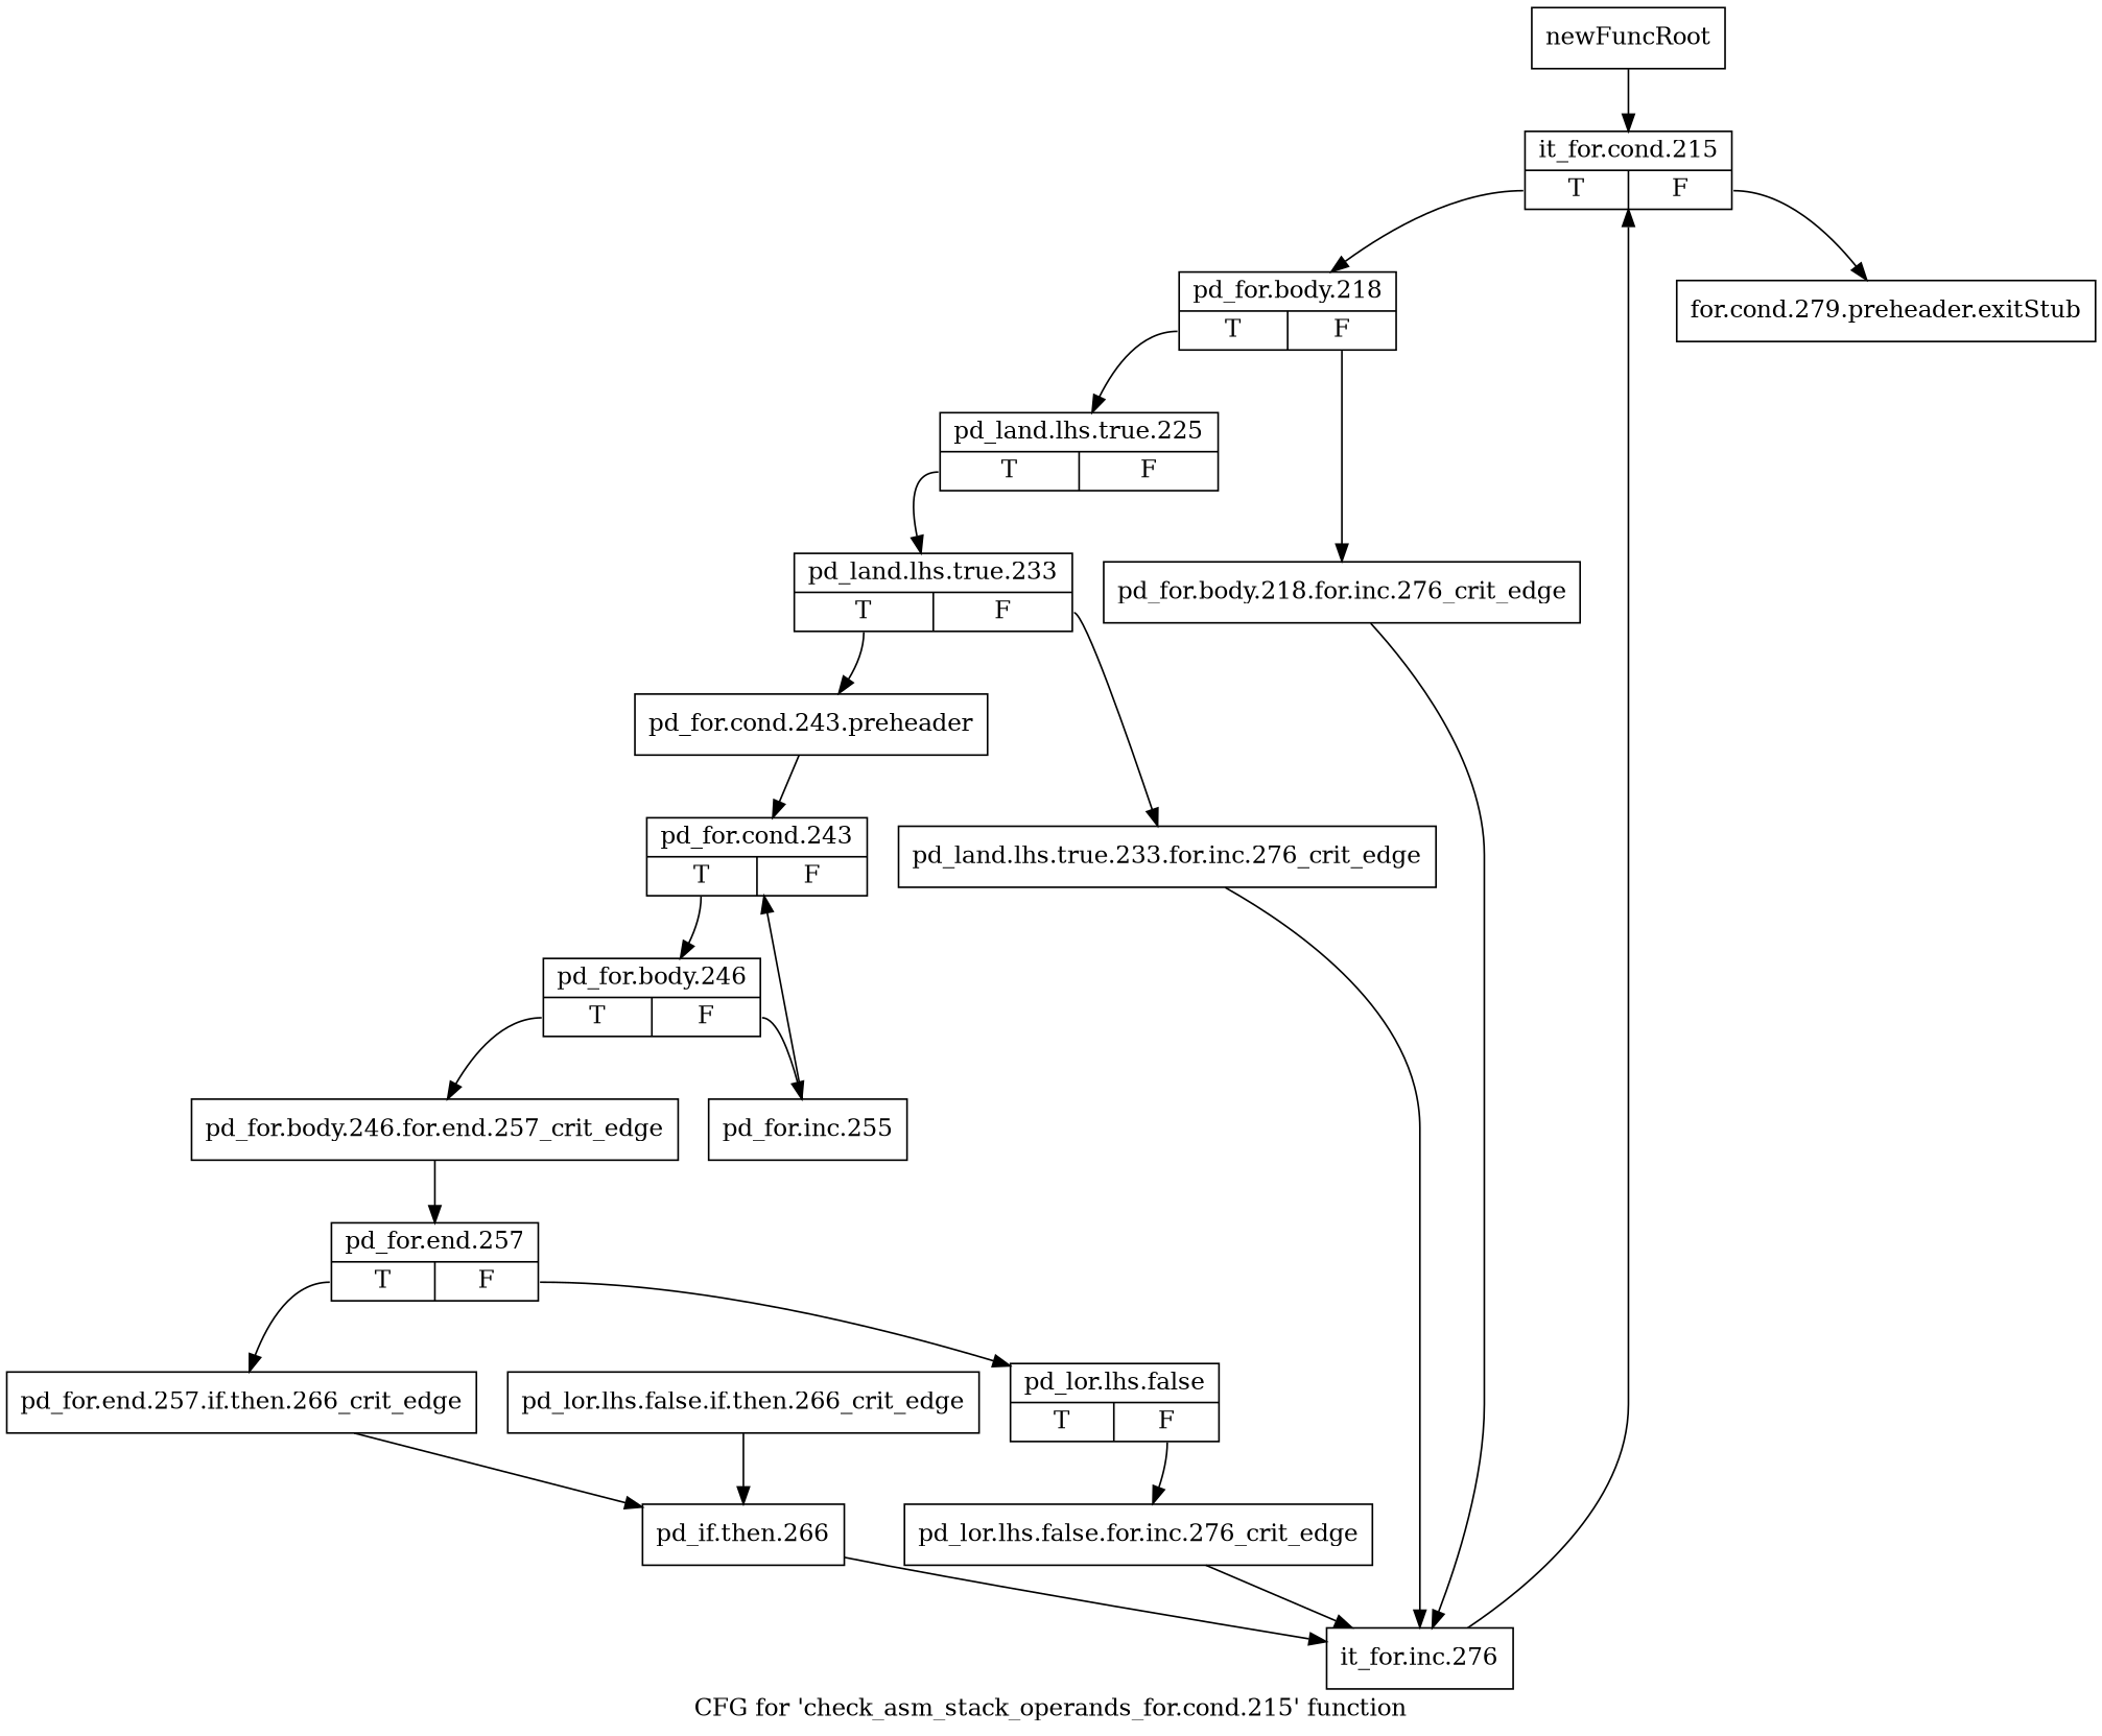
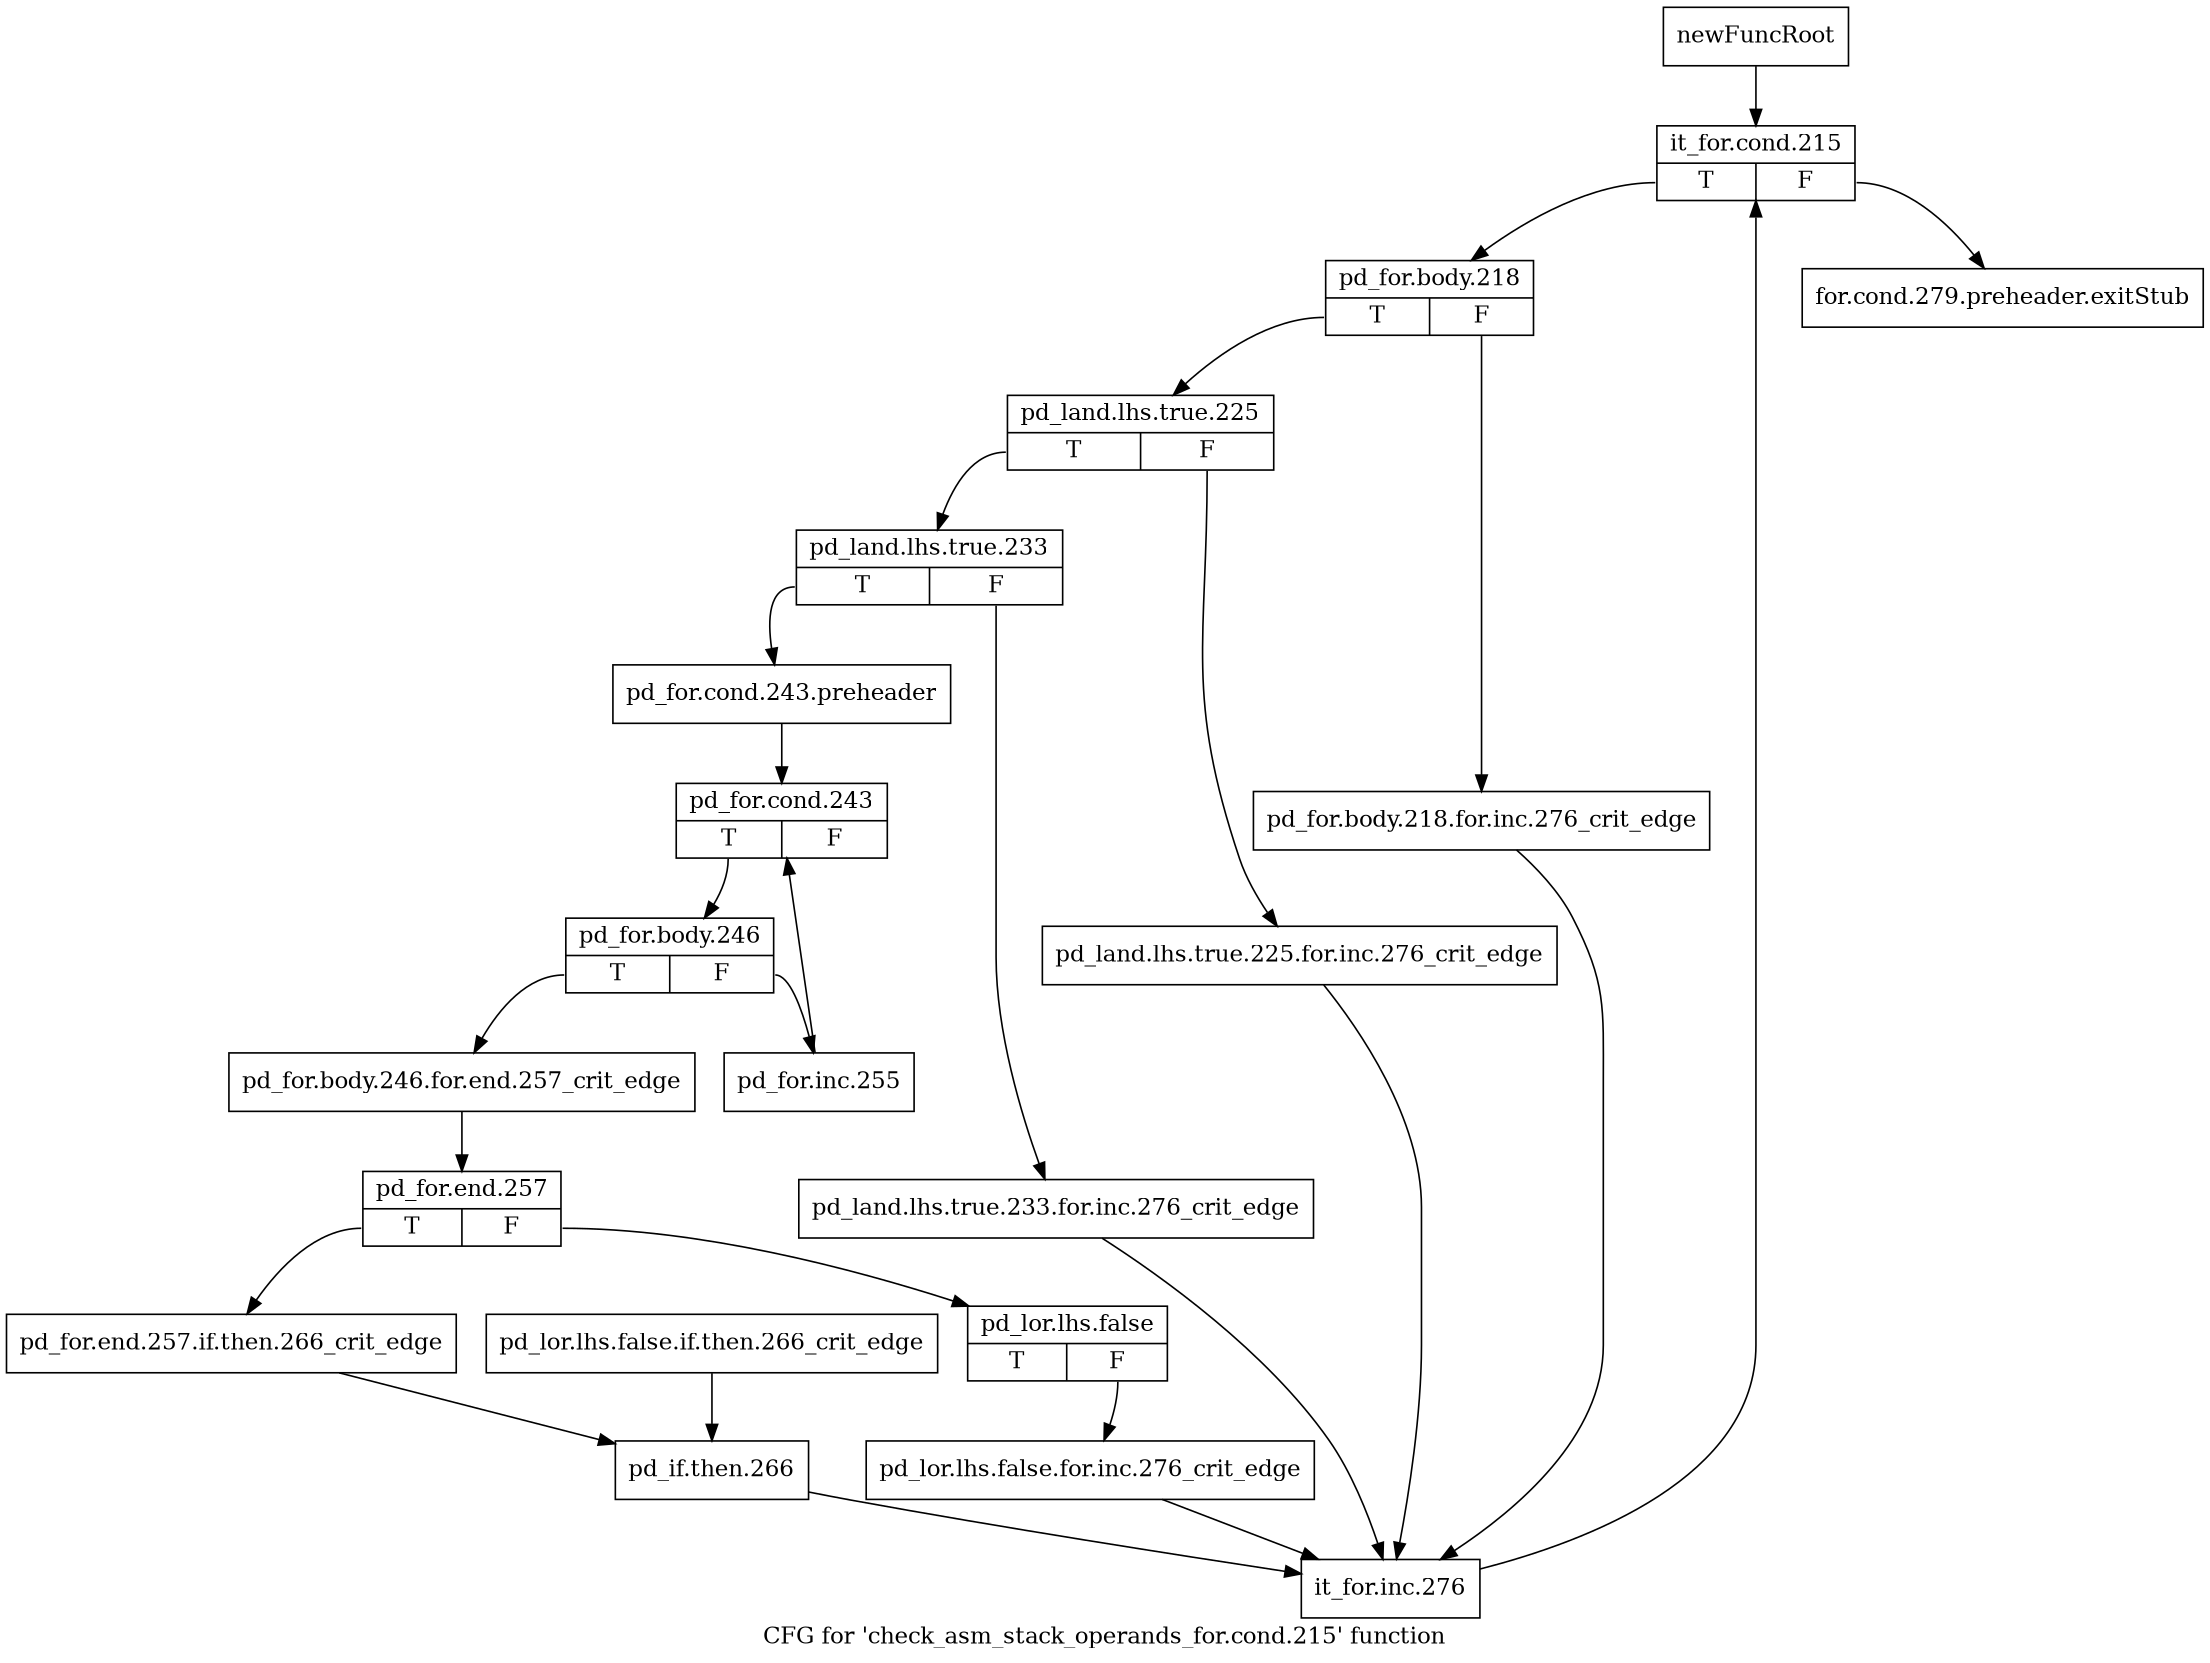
  digraph {
    fontname="DejaVu Serif"
    label="CFG for 'check_asm_stack_operands_for.cond.215' function"
    node [fontname="DejaVu Serif" shape=record]
    edge [fontname="DejaVu Serif"]
    n1 [label="{newFuncRoot}"]
    n2 [label="{it_for.cond.215|{<s0>T|<s1>F}}"]
    n3 [label="{for.cond.279.preheader.exitStub}"]
    n4 [label="{pd_for.body.218|{<s0>T|<s1>F}}"]
    n5 [label="{pd_land.lhs.true.225|{<s0>T|<s1>F}}"]
    n6 [label="{pd_for.body.218.for.inc.276_crit_edge}"]
    n7 [label="{pd_land.lhs.true.233|{<s0>T|<s1>F}}"]
+   n8 [label="{pd_land.lhs.true.225.for.inc.276_crit_edge}"]
    n9 [label="{it_for.inc.276}"]
    n10 [label="{pd_for.cond.243.preheader}"]
    n11 [label="{pd_land.lhs.true.233.for.inc.276_crit_edge}"]
    n12 [label="{pd_for.cond.243|{<s0>T|<s1>F}}"]
    n13 [label="{pd_for.body.246|{<s0>T|<s1>F}}"]
    n14 [label="{pd_for.body.246.for.end.257_crit_edge}"]
    n15 [label="{pd_for.inc.255}"]
    n16 [label="{pd_for.end.257|{<s0>T|<s1>F}}"]
    n17 [label="{pd_for.end.257.if.then.266_crit_edge}"]
    n18 [label="{pd_lor.lhs.false|{<s0>T|<s1>F}}"]
    n19 [label="{pd_if.then.266}"]
    n20 [label="{pd_lor.lhs.false.for.inc.276_crit_edge}"]
    n21 [label="{pd_lor.lhs.false.if.then.266_crit_edge}"]
    n1 -> n2
    n2 -> n3 [tailport=s1]
    n2 -> n4 [tailport=s0]
    n4 -> n5 [tailport=s0]
    n4 -> n6 [tailport=s1]
    n5 -> n7 [tailport=s0]
+   n5 -> n8 [tailport=s1]
    n6 -> n9
    n7 -> n10 [tailport=s0]
    n7 -> n11 [tailport=s1]
+   n8 -> n9
    n9 -> n2
    n10 -> n12
    n11 -> n9
    n12 -> n13 [tailport=s0]
    n13 -> n14 [tailport=s0]
    n13 -> n15 [tailport=s1]
    n14 -> n16
    n15 -> n12
    n16 -> n17 [tailport=s0]
    n16 -> n18 [tailport=s1]
    n17 -> n19
    n18 -> n20 [tailport=s1]
    n19 -> n9
    n20 -> n9
    n21 -> n19
  }
